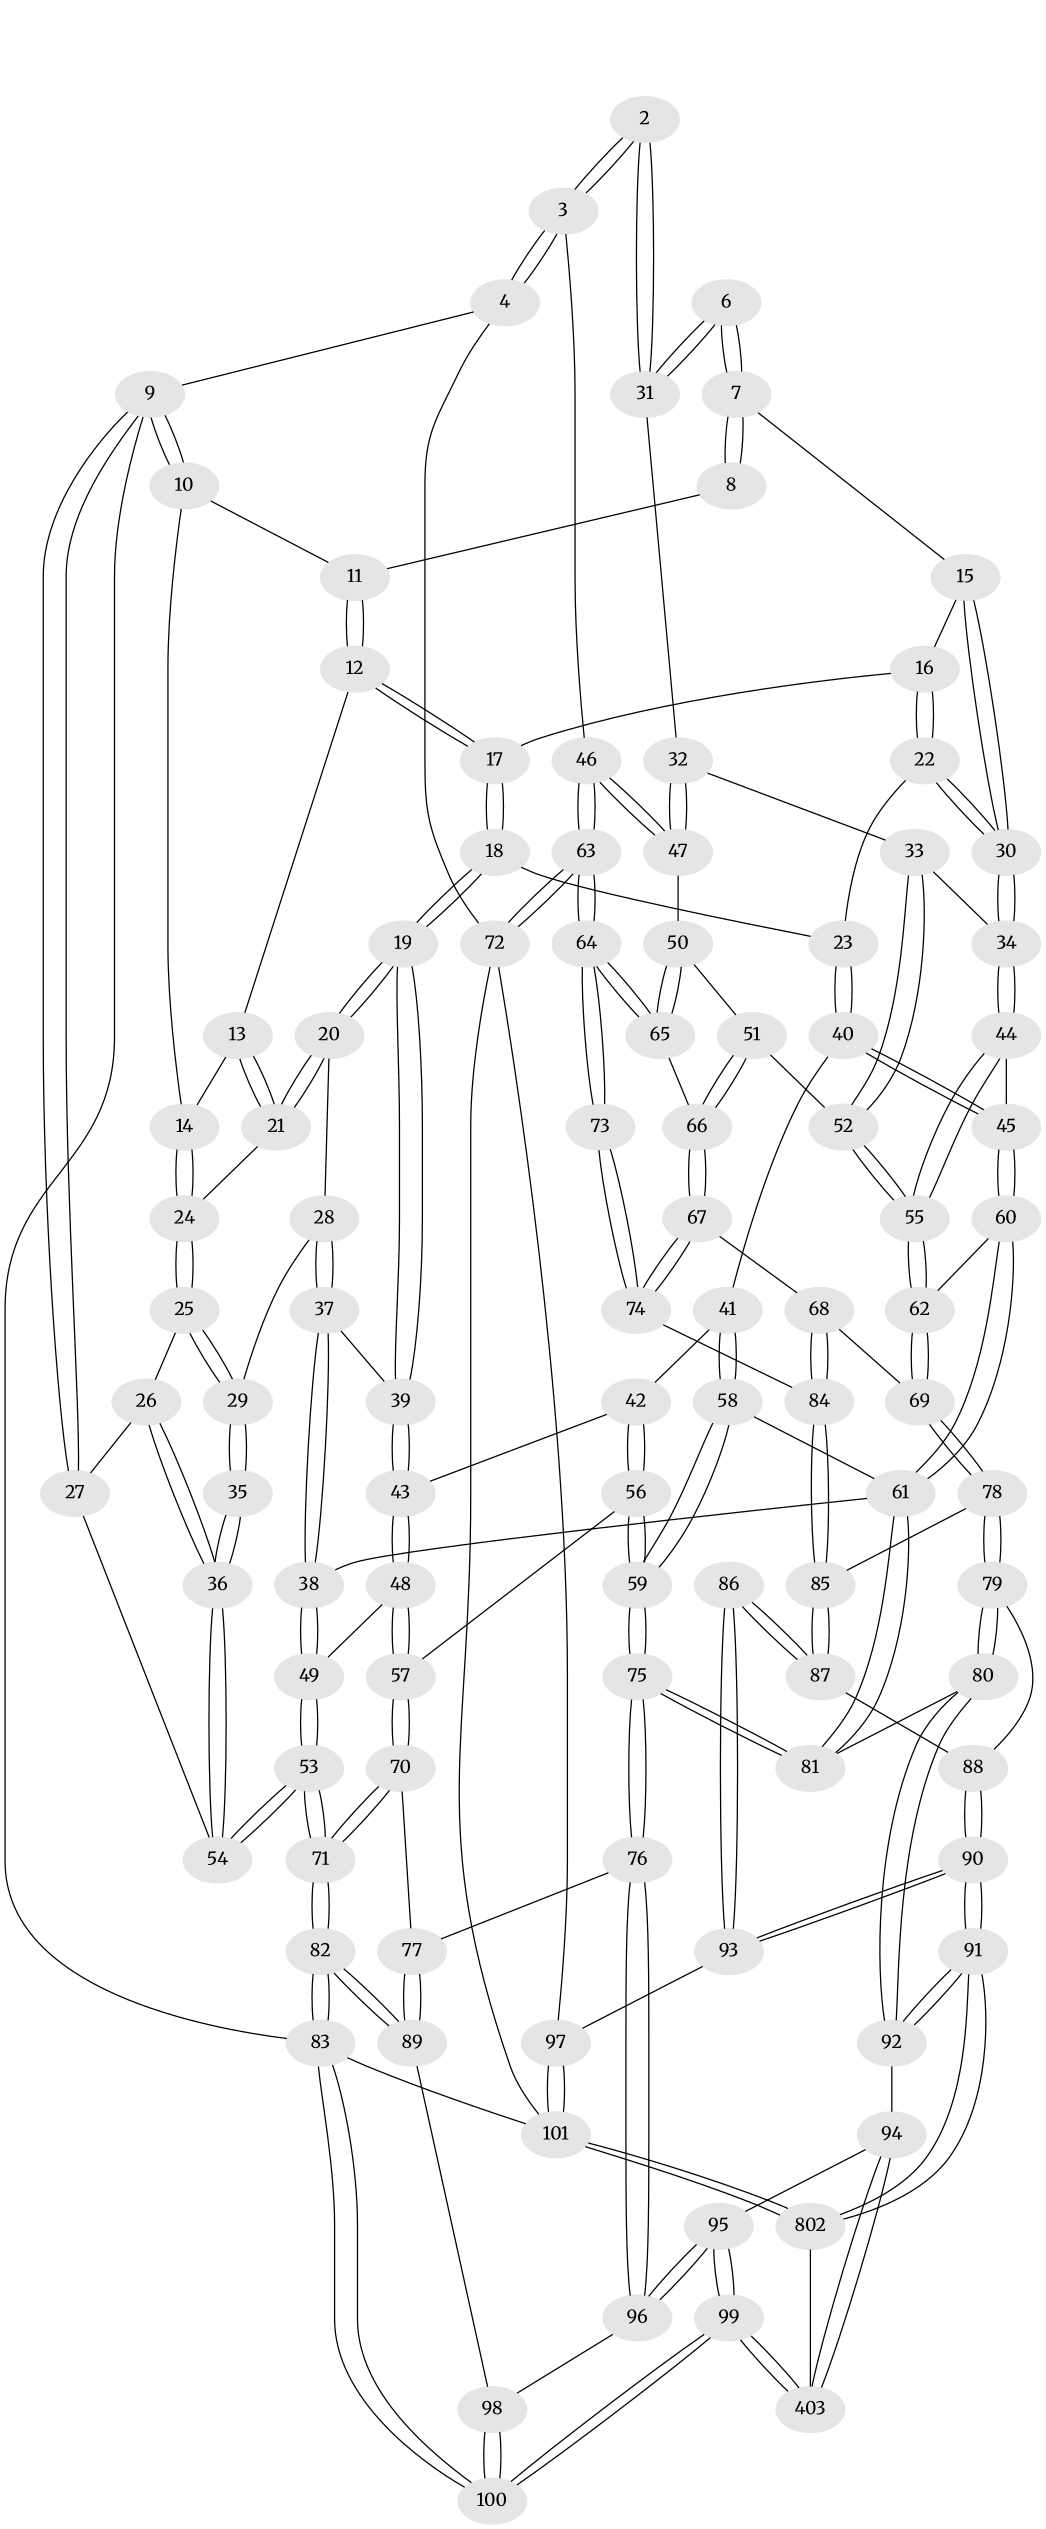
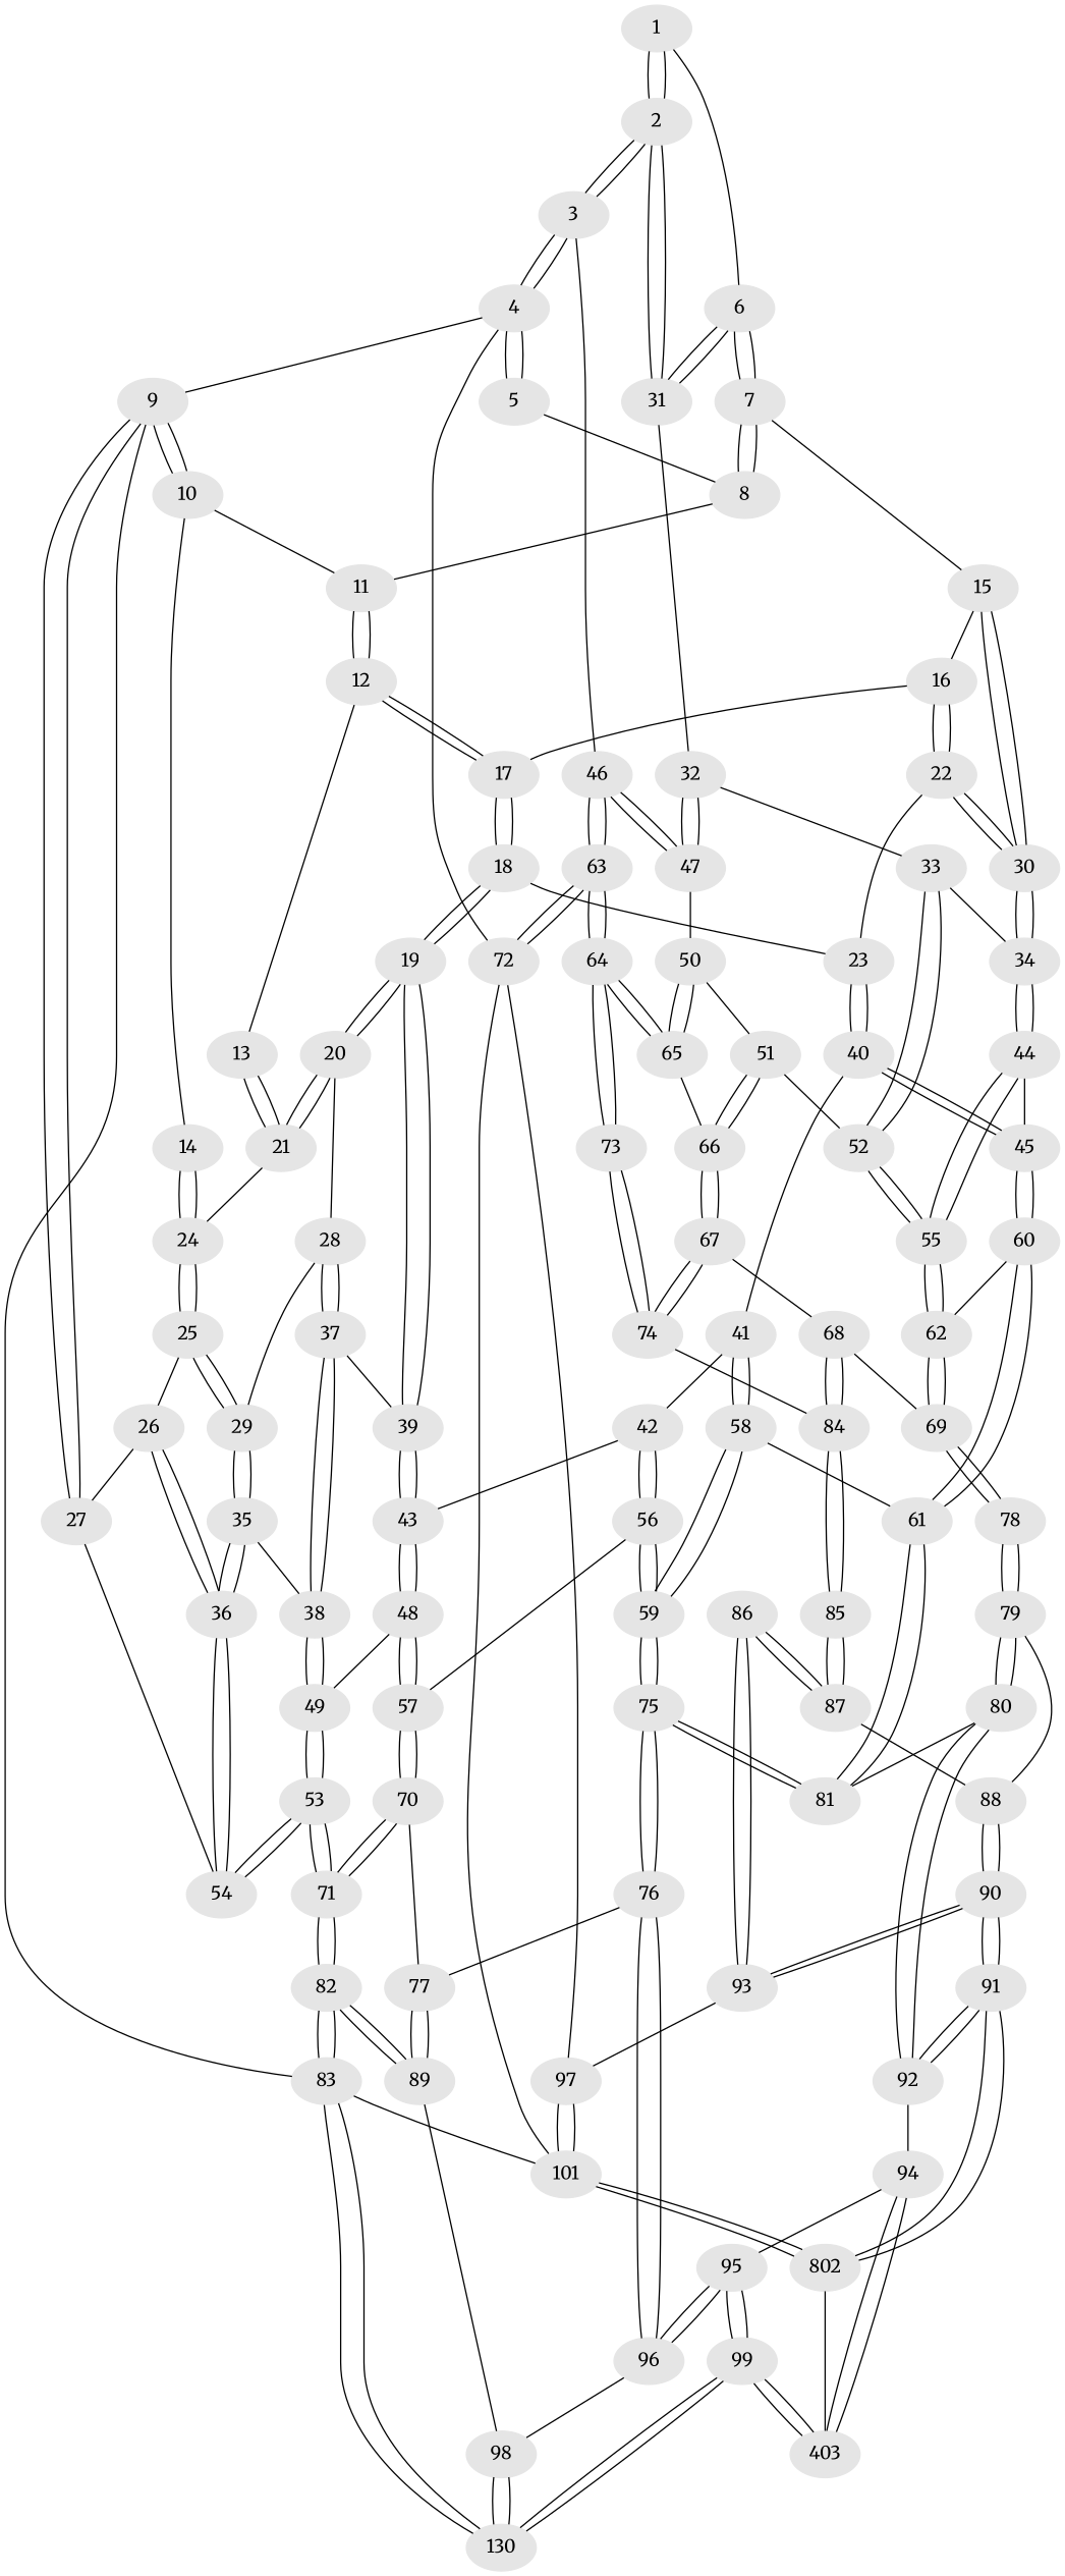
  graph {
    fontname=Merriweather
    node [color=gray90 fontname=Merriweather style=filled]
    edge [fontname=Merriweather]
+   1
    2
    6
    3
    31
    7
    4
    46
    32
+   5
    9
    72
    47
    63
    8
    10
    27
    83
    97
    101
    11
    15
    16
    30
    12
    14
    54
-   100
+   100 [label=130]
    24
    13
    17
    21
    18
    25
    22
    34
    23
    19
    20
    39
    40
    28
    43
    29
    37
    41
    45
    26
    36
    35
    38
    44
    33
    52
    50
    55
    49
    53
    48
    42
    58
    60
    56
    59
    61
    57
    62
    64
    51
    65
    70
    71
    66
    67
    82
    69
    75
    77
    81
    76
    78
    73
    74
    68
    84
    85
    79
    89
    n89 [label=802]
    86
    87
    93
    96
    98
    80
    88
    92
    90
    94
    91
    n101 [label=403]
    95
    99
+   1 -- 2
+   1 -- 2
+   1 -- 6
    2 -- 3
    2 -- 3
    2 -- 31
    2 -- 31
    6 -- 31
    6 -- 31
    6 -- 7
    6 -- 7
    3 -- 4
    3 -- 4
    3 -- 46
    31 -- 32
    7 -- 8
    7 -- 8
    7 -- 15
+   4 -- 5
+   4 -- 5
    4 -- 9
    4 -- 72
    46 -- 47
    46 -- 47
    46 -- 63
    46 -- 63
    32 -- 47
    32 -- 47
    32 -- 33
+   5 -- 8
    9 -- 10
    9 -- 10
    9 -- 27
    9 -- 27
    9 -- 83
    72 -- 97
    72 -- 101
    47 -- 50
    63 -- 72
    63 -- 72
    63 -- 64
    63 -- 64
    8 -- 11
    10 -- 11
    10 -- 14
    27 -- 54
    83 -- 101
    83 -- 100
    83 -- 100
    97 -- 101
    97 -- 101
    101 -- n89
    101 -- n89
    11 -- 12
    11 -- 12
    15 -- 16
    15 -- 30
    15 -- 30
    16 -- 17
    16 -- 22
    16 -- 22
    30 -- 34
    30 -- 34
    12 -- 13
    12 -- 17
    12 -- 17
    14 -- 24
    14 -- 24
    24 -- 25
    24 -- 25
-   13 -- 14
    13 -- 21
    13 -- 21
    17 -- 18
    17 -- 18
    21 -- 24
    18 -- 23
    18 -- 19
    18 -- 19
    25 -- 29
    25 -- 29
    25 -- 26
    22 -- 30
    22 -- 30
    22 -- 23
    34 -- 44
    34 -- 44
    23 -- 40
    23 -- 40
    19 -- 20
    19 -- 20
    19 -- 39
    19 -- 39
    20 -- 21
    20 -- 21
    20 -- 28
    39 -- 43
    39 -- 43
    40 -- 41
    40 -- 45
    40 -- 45
    28 -- 29
    28 -- 37
    28 -- 37
    43 -- 48
    43 -- 48
    29 -- 35
    29 -- 35
    37 -- 39
    37 -- 38
    37 -- 38
    41 -- 42
    41 -- 58
    41 -- 58
    45 -- 60
    45 -- 60
    26 -- 27
    26 -- 36
    26 -- 36
    36 -- 54
    36 -- 54
    35 -- 36
    35 -- 36
-   61 -- 38
+   35 -- 38
    38 -- 49
    38 -- 49
    44 -- 45
    44 -- 55
    44 -- 55
    33 -- 34
    33 -- 52
    33 -- 52
    52 -- 55
    52 -- 55
    50 -- 51
    50 -- 65
    50 -- 65
    55 -- 62
    55 -- 62
    49 -- 53
    49 -- 53
    53 -- 54
    53 -- 54
    53 -- 71
    53 -- 71
    48 -- 49
    48 -- 57
    48 -- 57
    42 -- 43
    42 -- 56
    42 -- 56
    58 -- 59
    58 -- 59
    58 -- 61
    60 -- 61
    60 -- 61
    60 -- 62
    56 -- 59
    56 -- 59
    56 -- 57
    59 -- 75
    59 -- 75
    61 -- 81
    61 -- 81
    57 -- 70
    57 -- 70
    62 -- 69
    62 -- 69
    64 -- 65
    64 -- 65
    64 -- 73
    64 -- 73
    51 -- 52
    51 -- 66
    51 -- 66
    65 -- 66
    70 -- 71
    70 -- 71
    70 -- 77
    71 -- 82
    71 -- 82
    66 -- 67
    66 -- 67
    67 -- 74
    67 -- 74
    67 -- 68
    82 -- 83
    82 -- 83
    82 -- 89
    82 -- 89
    69 -- 78
    69 -- 78
    75 -- 81
    75 -- 81
    75 -- 76
    75 -- 76
    77 -- 89
    77 -- 89
    76 -- 77
    76 -- 96
    76 -- 96
-   78 -- 85
    78 -- 79
    78 -- 79
    73 -- 74
    73 -- 74
    74 -- 84
    68 -- 69
    68 -- 84
    68 -- 84
    84 -- 85
    84 -- 85
    85 -- 87
    85 -- 87
    79 -- 80
    79 -- 80
    79 -- 88
    89 -- 98
    n89 -- n101
    86 -- 87
    86 -- 87
    86 -- 93
    86 -- 93
    87 -- 88
    93 -- 97
    96 -- 98
    98 -- 100
    98 -- 100
    80 -- 81
    80 -- 92
    80 -- 92
    88 -- 90
    88 -- 90
    92 -- 94
    90 -- 93
    90 -- 93
    90 -- 91
    90 -- 91
    94 -- n101
    94 -- n101
    94 -- 95
    91 -- n89
    91 -- n89
    91 -- 92
    91 -- 92
    95 -- 96
    95 -- 96
    95 -- 99
    95 -- 99
    99 -- 100
    99 -- 100
    99 -- n101
    99 -- n101
  }
